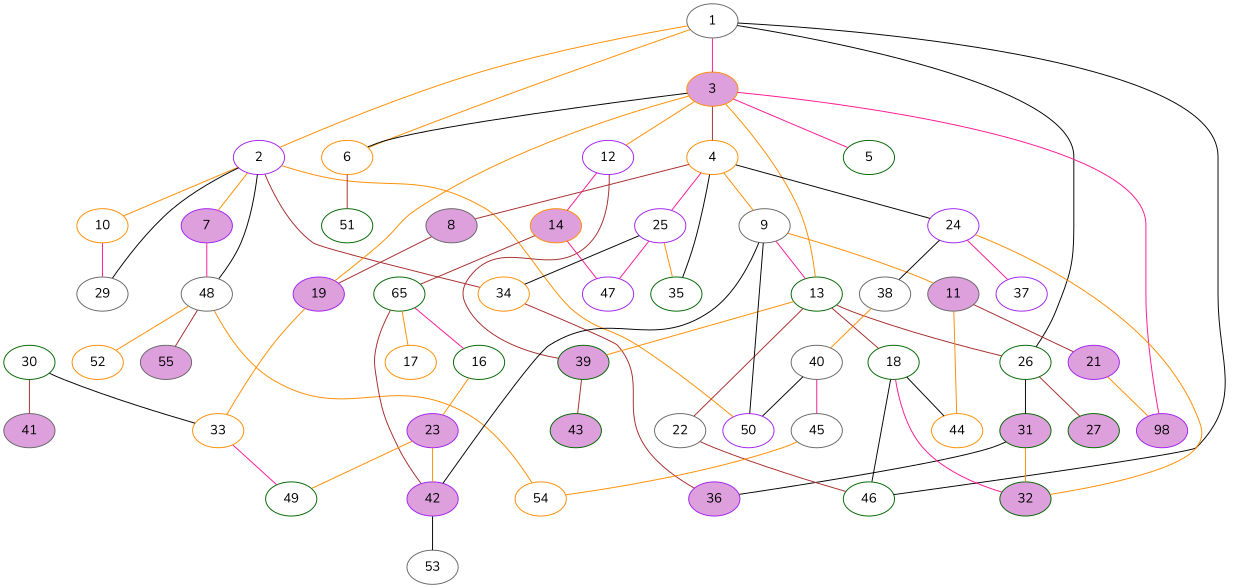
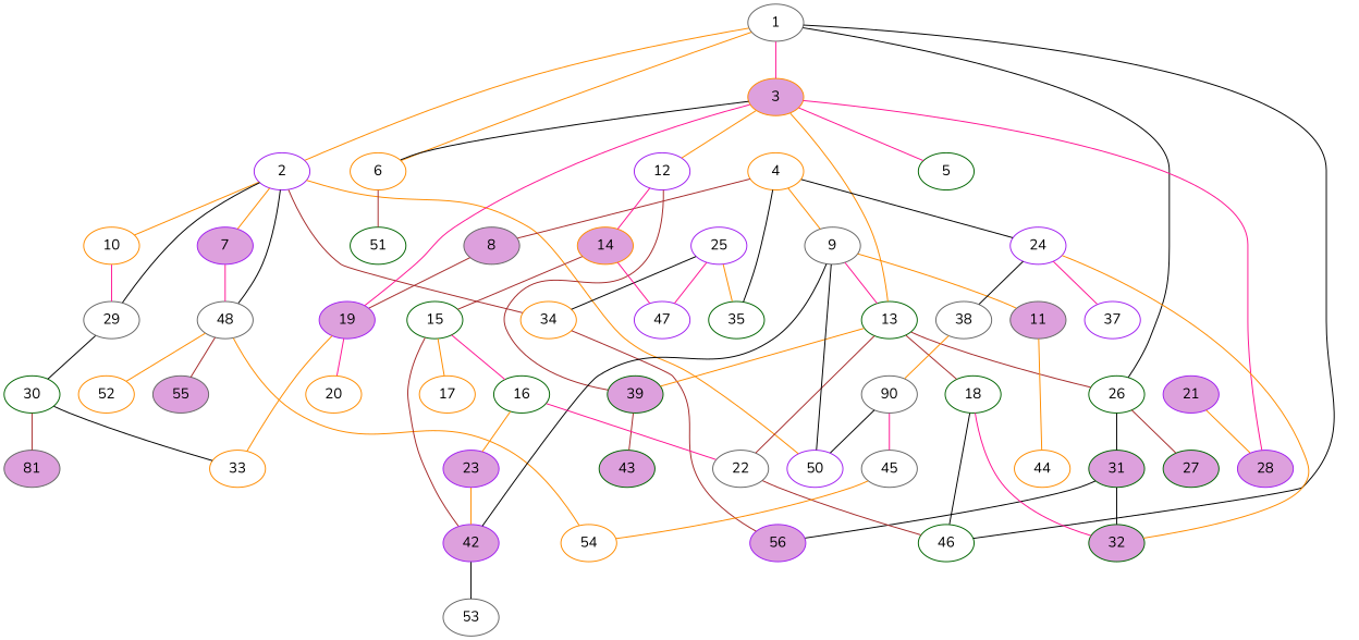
  graph {
    fontname=Nunito
    node [color=darkgreen fillcolor=white fontname=Nunito style=filled]
    edge [color=darkorange fontname=Nunito]
    1 [color=gray40]
    2 [color=purple]
    3 [color=darkorange fillcolor=plum]
    6 [color=darkorange]
    26
    46
    7 [color=purple fillcolor=plum]
    10 [color=darkorange]
    29 [color=gray40]
    34 [color=darkorange]
    48 [color=gray40]
    50 [color=purple]
    4 [color=darkorange]
    5
    12 [color=purple]
    13
    19 [color=purple fillcolor=plum]
-   28 [color=purple fillcolor=plum label=98]
+   28 [color=purple fillcolor=plum]
    51
    27 [fillcolor=plum]
    31 [fillcolor=plum]
    30
-   36 [color=purple fillcolor=plum]
+   36 [color=purple fillcolor=plum label=56]
    54 [color=darkorange]
    52 [color=darkorange]
    55 [color=gray40 fillcolor=plum]
    8 [color=gray40 fillcolor=plum]
    9 [color=gray40]
    24 [color=purple]
    25 [color=purple]
    35
    14 [color=darkorange fillcolor=plum]
    39 [fillcolor=plum]
    18
    22 [color=gray40]
+   20 [color=darkorange]
    33 [color=darkorange]
    11 [color=gray40 fillcolor=plum]
    42 [color=purple fillcolor=plum]
    32 [fillcolor=plum]
    37 [color=purple]
    38 [color=gray40]
    47 [color=purple]
    21 [color=purple fillcolor=plum]
    44 [color=darkorange]
    53 [color=gray40]
-   15 [label=65]
+   15
    43 [fillcolor=plum]
    16
    17 [color=darkorange]
    23 [color=purple fillcolor=plum]
-   49
-   40 [color=gray40]
-   41 [color=gray40 fillcolor=plum]
+   40 [color=gray40 label=90]
+   41 [color=gray40 fillcolor=plum label=81]
    45 [color=gray40]
    1 -- 2
    1 -- 3 [color=deeppink]
    1 -- 6
    1 -- 26 [color=black]
    1 -- 46 [color=black]
    2 -- 7
    2 -- 10
    2 -- 29 [color=black]
    2 -- 34 [color=brown]
    2 -- 48 [color=black]
    2 -- 50
    3 -- 6 [color=black]
-   3 -- 4 [color=brown]
    3 -- 5 [color=deeppink]
    3 -- 12
    3 -- 13
-   3 -- 19
+   3 -- 19 [color=deeppink]
    3 -- 28 [color=deeppink]
    6 -- 51 [color=brown]
    26 -- 27 [color=brown]
    26 -- 31 [color=black]
    7 -- 48 [color=deeppink]
    10 -- 29 [color=deeppink]
+   29 -- 30 [color=black]
    34 -- 36 [color=brown]
    48 -- 54
    48 -- 52
    48 -- 55 [color=brown]
    4 -- 8 [color=brown]
    4 -- 9
    4 -- 24 [color=black]
-   4 -- 25 [color=deeppink]
    4 -- 35 [color=black]
    12 -- 14 [color=deeppink]
    12 -- 39 [color=brown]
    13 -- 26 [color=brown]
    13 -- 39
    13 -- 18 [color=brown]
    13 -- 22 [color=brown]
+   19 -- 20 [color=deeppink]
    19 -- 33
    31 -- 36 [color=black]
-   31 -- 32
+   31 -- 32 [color=black]
    30 -- 33 [color=black]
    30 -- 41 [color=brown]
    8 -- 19 [color=brown]
    9 -- 50 [color=black]
    9 -- 13 [color=deeppink]
    9 -- 11
    9 -- 42 [color=black]
    24 -- 32
    24 -- 37 [color=deeppink]
    24 -- 38 [color=black]
    25 -- 34 [color=black]
    25 -- 35
    25 -- 47 [color=deeppink]
    14 -- 47 [color=deeppink]
    14 -- 15 [color=brown]
    39 -- 43 [color=brown]
    18 -- 46 [color=black]
    18 -- 32 [color=deeppink]
-   18 -- 44 [color=black]
    22 -- 46 [color=brown]
-   33 -- 49 [color=deeppink]
-   11 -- 21 [color=brown]
    11 -- 44
    42 -- 53 [color=black]
    38 -- 40
    21 -- 28
    15 -- 42 [color=brown]
    15 -- 16 [color=deeppink]
    15 -- 17
+   16 -- 22 [color=deeppink]
    16 -- 23
    23 -- 42
-   23 -- 49
    40 -- 50 [color=black]
    40 -- 45 [color=deeppink]
    45 -- 54
  }
